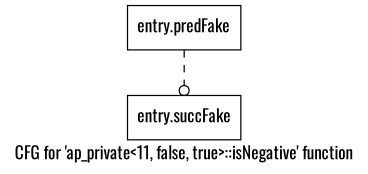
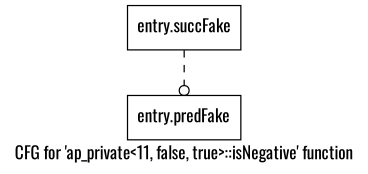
  digraph {
    label="CFG for 'ap_private\<11, false, true\>::isNegative' function"
    fontname=Oswald
    node [shape=record fontname=Oswald]
    n1 [label="{entry.predFake}"]
    n2 [filename="/tools/Xilinx/Vitis_HLS/2022.1/include/etc/ap_private.h" label="{entry.succFake}" linenumber=1788]
-   n1 -> n2 [execusionnum=3200 filename="/tools/Xilinx/Vitis_HLS/2022.1/include/etc/ap_private.h" style=dashed arrowhead=odot fontname=Oswald]
+   n2 -> n1 [execusionnum=3200 filename="/tools/Xilinx/Vitis_HLS/2022.1/include/etc/ap_private.h" style=dashed arrowhead=odot fontname=Oswald]
  }
